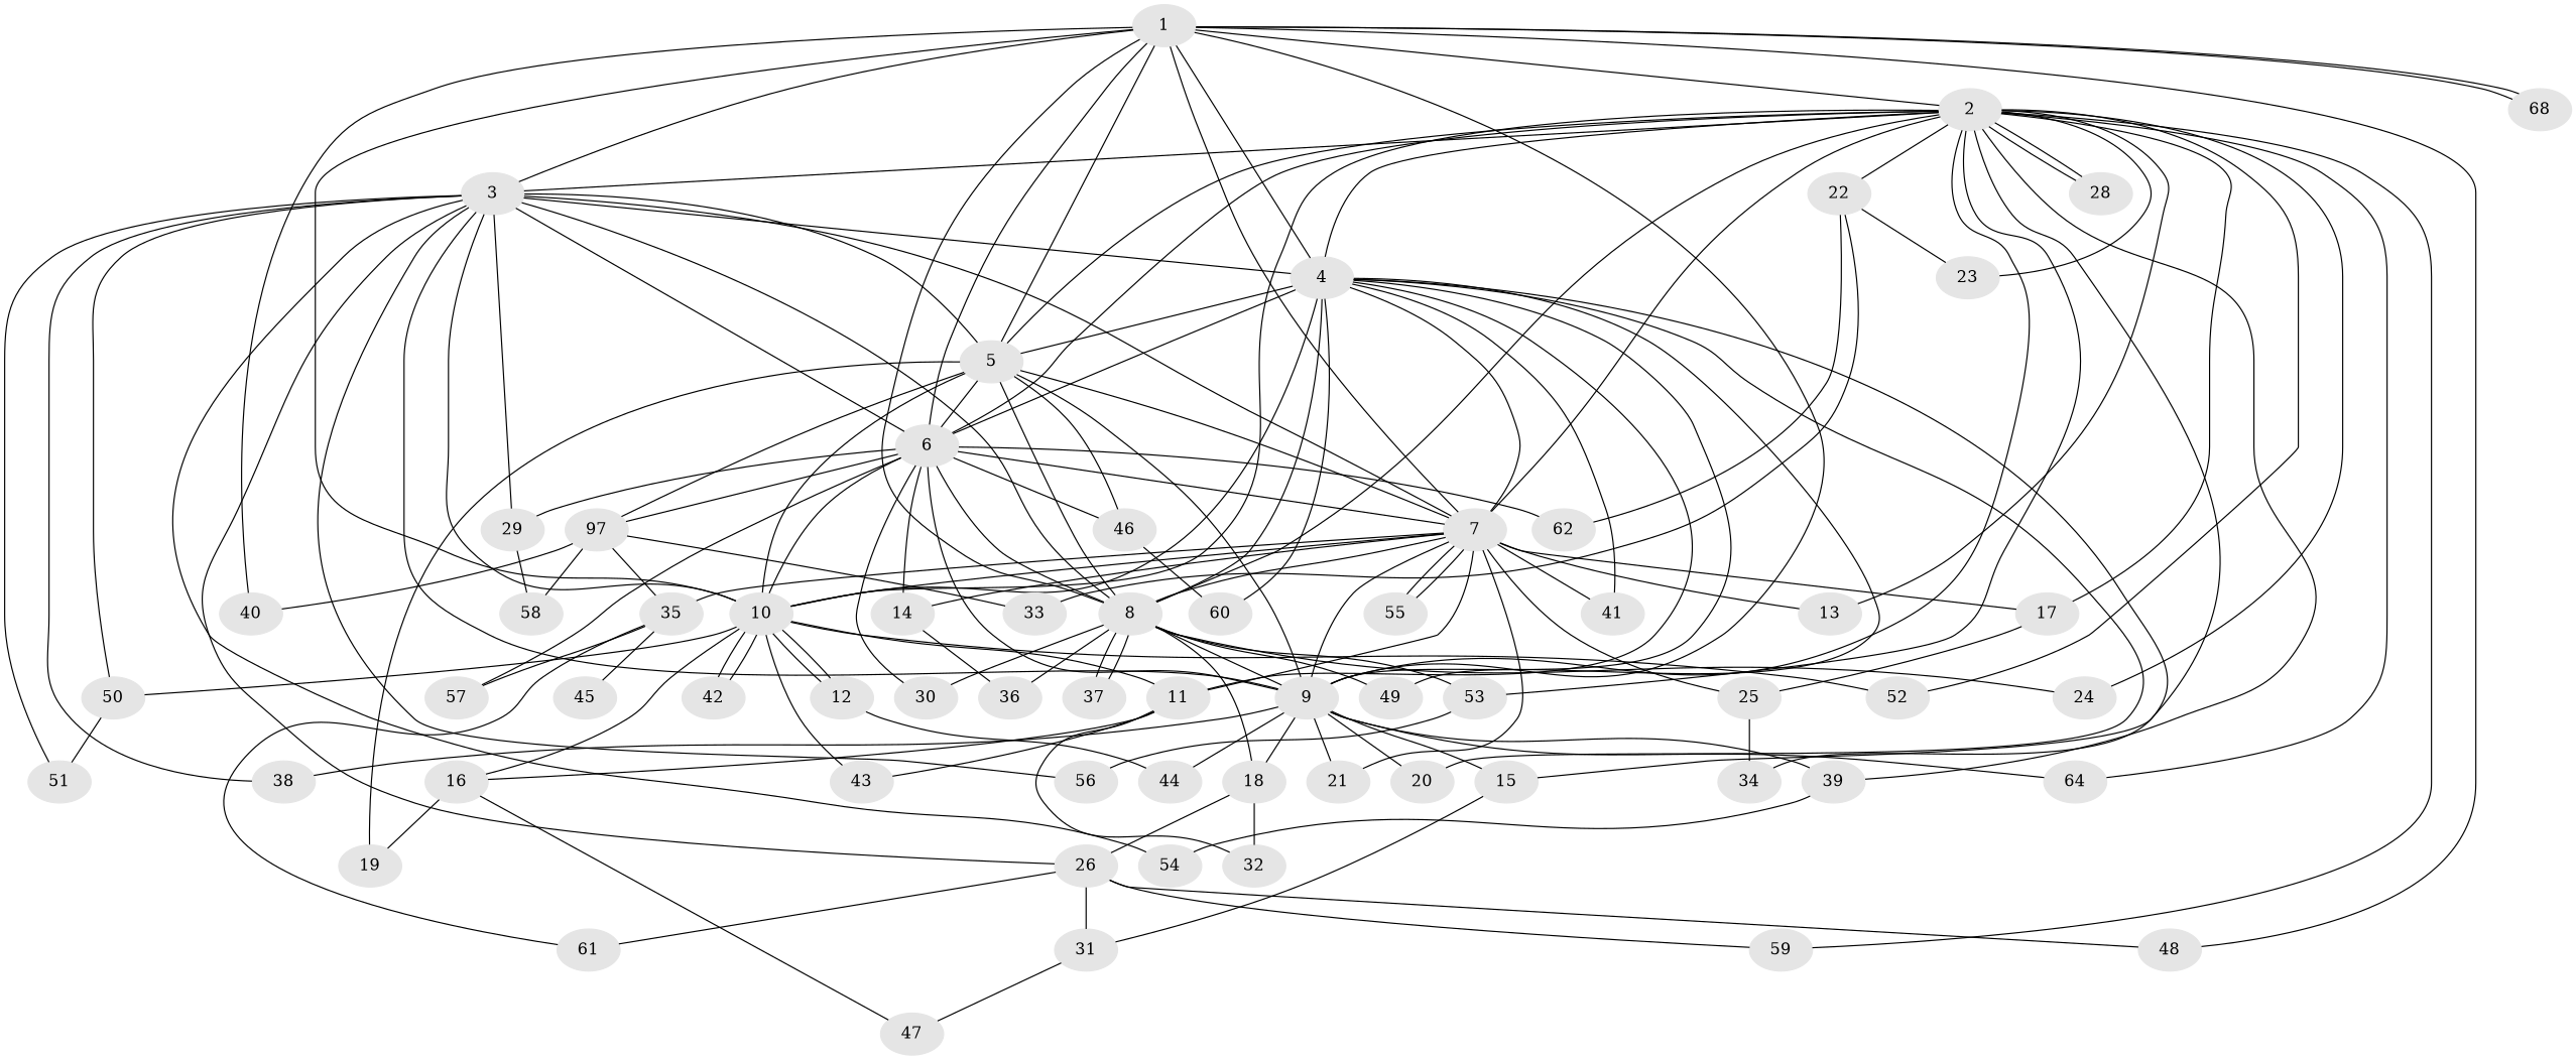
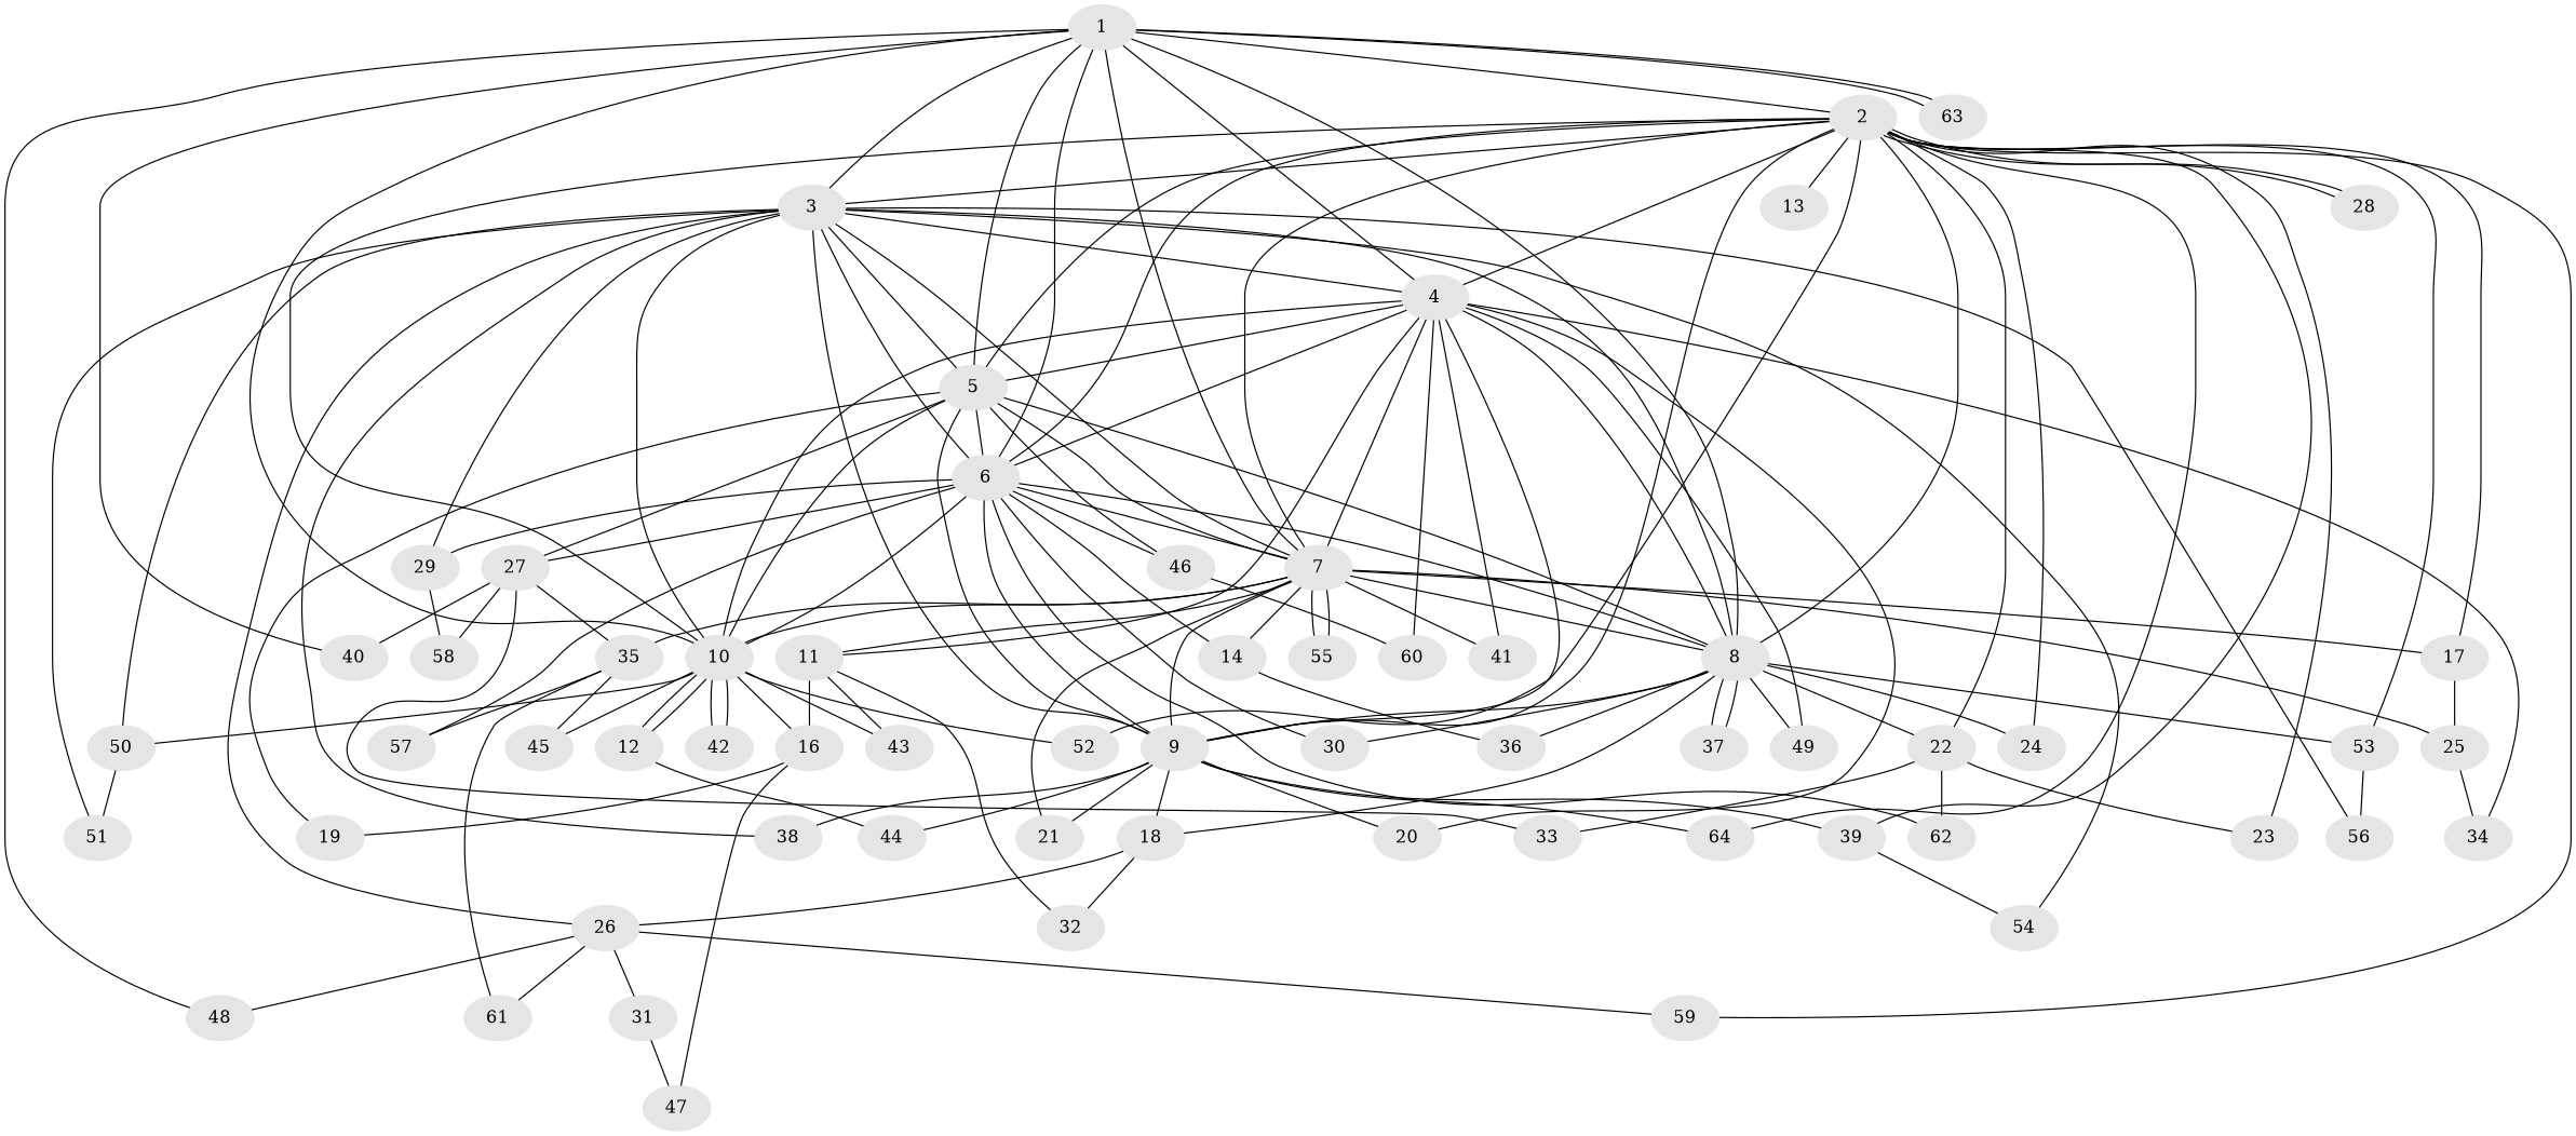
  graph {
    node [color=gray90 style=filled]
    1
    2
    3
    4
    5
    6
    7
    8
    9
    10
    40
    48
-   63 [label=68]
+   63
    13
-   15
    17
    22
    23
    24
    28
    39
    52
    53
    59
    64
    26
    29
    38
    50
    51
    54
    56
    11
    20
    34
    41
    49
    60
    19
-   27 [label=97]
+   27
    46
    14
    30
    57
    62
    21
    25
    35
    55
    18
    36
    37
    44
    12
    16
    42
    43
    45
    31
    33
    61
    58
    32
    47
    1 -- 2
    1 -- 3
    1 -- 4
    1 -- 5
    1 -- 6
    1 -- 7
    1 -- 8
-   1 -- 9
    1 -- 10
    1 -- 40
    1 -- 48
    1 -- 63
    1 -- 63
    2 -- 3
    2 -- 4
    2 -- 5
    2 -- 6
    2 -- 7
    2 -- 8
    2 -- 9
    2 -- 10
    2 -- 13
-   2 -- 15
    2 -- 17
    2 -- 22
    2 -- 23
    2 -- 24
    2 -- 28
    2 -- 28
    2 -- 39
    2 -- 52
    2 -- 53
    2 -- 59
    2 -- 64
    3 -- 4
    3 -- 5
    3 -- 6
    3 -- 7
    3 -- 8
    3 -- 9
    3 -- 10
    3 -- 26
    3 -- 29
    3 -- 38
    3 -- 50
    3 -- 51
    3 -- 54
    3 -- 56
    4 -- 5
    4 -- 6
    4 -- 7
    4 -- 8
    4 -- 9
    4 -- 10
    4 -- 11
    4 -- 20
    4 -- 34
    4 -- 41
    4 -- 49
    4 -- 60
    5 -- 6
    5 -- 7
    5 -- 8
    5 -- 9
    5 -- 10
    5 -- 19
    5 -- 27
    5 -- 46
    6 -- 7
    6 -- 8
    6 -- 9
    6 -- 10
    6 -- 29
    6 -- 27
    6 -- 46
    6 -- 14
    6 -- 30
    6 -- 57
    6 -- 62
    7 -- 8
    7 -- 9
    7 -- 10
-   7 -- 13
    7 -- 17
    7 -- 11
    7 -- 41
    7 -- 14
    7 -- 21
    7 -- 25
    7 -- 35
    7 -- 55
    7 -- 55
    8 -- 9
+   8 -- 22
    8 -- 24
    8 -- 53
    8 -- 49
    8 -- 30
    8 -- 18
    8 -- 36
    8 -- 37
    8 -- 37
-   9 -- 15
    9 -- 39
    9 -- 64
    9 -- 38
    9 -- 20
    9 -- 21
    9 -- 18
    9 -- 44
    10 -- 52
    10 -- 50
    10 -- 12
    10 -- 12
    10 -- 16
    10 -- 42
    10 -- 42
    10 -- 43
-   10 -- 11
-   15 -- 31
+   10 -- 45
    17 -- 25
    22 -- 23
    22 -- 62
    22 -- 33
    39 -- 54
    53 -- 56
    26 -- 48
    26 -- 59
    26 -- 31
    26 -- 61
    29 -- 58
    50 -- 51
    11 -- 16
    11 -- 43
    11 -- 32
    27 -- 40
    27 -- 35
    27 -- 33
    27 -- 58
    46 -- 60
    14 -- 36
    25 -- 34
    35 -- 57
    35 -- 45
    35 -- 61
    18 -- 26
    18 -- 32
    12 -- 44
    16 -- 19
    16 -- 47
    31 -- 47
  }
